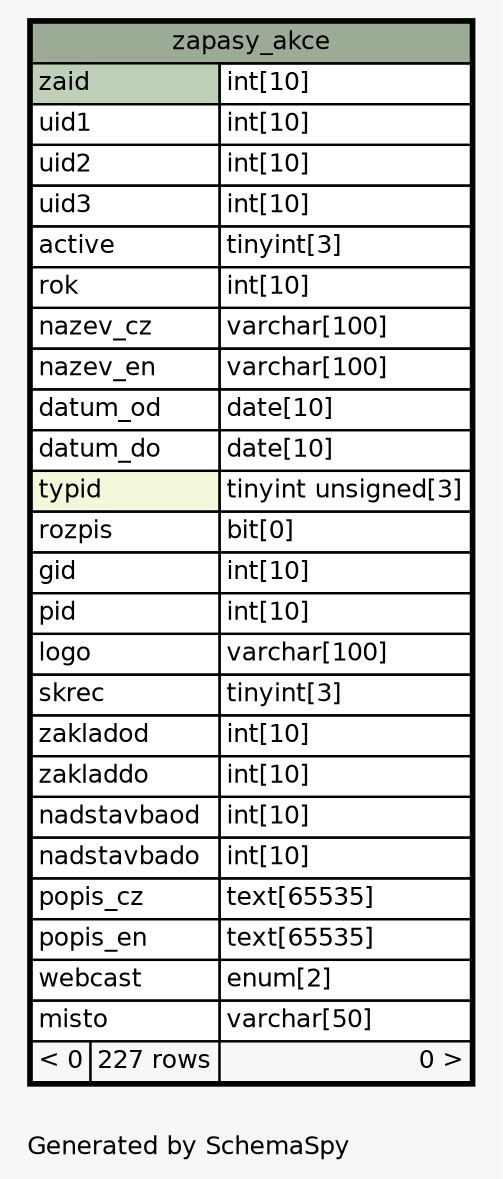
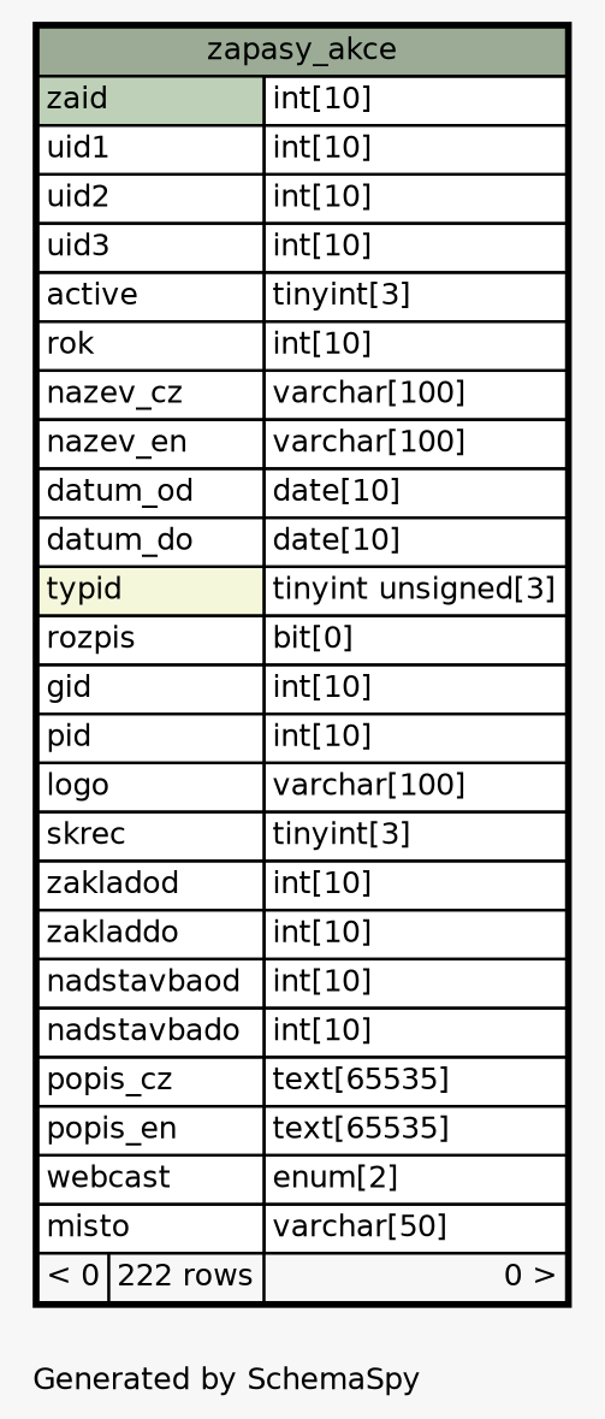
  digraph {
    bgcolor="#f7f7f7"
    fontname=Helvetica
    fontsize=11
    label="\nGenerated by SchemaSpy"
    labeljust=l
    nodesep=0.18
    rankdir=RL
    ranksep=0.46
-   n1 [fontname=Helvetica fontsize=11 label=<     <TABLE BORDER="2" CELLBORDER="1" CELLSPACING="0" BGCOLOR="#ffffff">       <TR><TD COLSPAN="3" BGCOLOR="#9bab96" ALIGN="CENTER">zapasy_akce</TD></TR>       <TR><TD PORT="zaid" COLSPAN="2" BGCOLOR="#bed1b8" ALIGN="LEFT">zaid</TD><TD PORT="zaid.type" ALIGN="LEFT">int[10]</TD></TR>       <TR><TD PORT="uid1" COLSPAN="2" ALIGN="LEFT">uid1</TD><TD PORT="uid1.type" ALIGN="LEFT">int[10]</TD></TR>       <TR><TD PORT="uid2" COLSPAN="2" ALIGN="LEFT">uid2</TD><TD PORT="uid2.type" ALIGN="LEFT">int[10]</TD></TR>       <TR><TD PORT="uid3" COLSPAN="2" ALIGN="LEFT">uid3</TD><TD PORT="uid3.type" ALIGN="LEFT">int[10]</TD></TR>       <TR><TD PORT="active" COLSPAN="2" ALIGN="LEFT">active</TD><TD PORT="active.type" ALIGN="LEFT">tinyint[3]</TD></TR>       <TR><TD PORT="rok" COLSPAN="2" ALIGN="LEFT">rok</TD><TD PORT="rok.type" ALIGN="LEFT">int[10]</TD></TR>       <TR><TD PORT="nazev_cz" COLSPAN="2" ALIGN="LEFT">nazev_cz</TD><TD PORT="nazev_cz.type" ALIGN="LEFT">varchar[100]</TD></TR>       <TR><TD PORT="nazev_en" COLSPAN="2" ALIGN="LEFT">nazev_en</TD><TD PORT="nazev_en.type" ALIGN="LEFT">varchar[100]</TD></TR>       <TR><TD PORT="datum_od" COLSPAN="2" ALIGN="LEFT">datum_od</TD><TD PORT="datum_od.type" ALIGN="LEFT">date[10]</TD></TR>       <TR><TD PORT="datum_do" COLSPAN="2" ALIGN="LEFT">datum_do</TD><TD PORT="datum_do.type" ALIGN="LEFT">date[10]</TD></TR>       <TR><TD PORT="typid" COLSPAN="2" BGCOLOR="#f4f7da" ALIGN="LEFT">typid</TD><TD PORT="typid.type" ALIGN="LEFT">tinyint unsigned[3]</TD></TR>       <TR><TD PORT="rozpis" COLSPAN="2" ALIGN="LEFT">rozpis</TD><TD PORT="rozpis.type" ALIGN="LEFT">bit[0]</TD></TR>       <TR><TD PORT="gid" COLSPAN="2" ALIGN="LEFT">gid</TD><TD PORT="gid.type" ALIGN="LEFT">int[10]</TD></TR>       <TR><TD PORT="pid" COLSPAN="2" ALIGN="LEFT">pid</TD><TD PORT="pid.type" ALIGN="LEFT">int[10]</TD></TR>       <TR><TD PORT="logo" COLSPAN="2" ALIGN="LEFT">logo</TD><TD PORT="logo.type" ALIGN="LEFT">varchar[100]</TD></TR>       <TR><TD PORT="skrec" COLSPAN="2" ALIGN="LEFT">skrec</TD><TD PORT="skrec.type" ALIGN="LEFT">tinyint[3]</TD></TR>       <TR><TD PORT="zakladod" COLSPAN="2" ALIGN="LEFT">zakladod</TD><TD PORT="zakladod.type" ALIGN="LEFT">int[10]</TD></TR>       <TR><TD PORT="zakladdo" COLSPAN="2" ALIGN="LEFT">zakladdo</TD><TD PORT="zakladdo.type" ALIGN="LEFT">int[10]</TD></TR>       <TR><TD PORT="nadstavbaod" COLSPAN="2" ALIGN="LEFT">nadstavbaod</TD><TD PORT="nadstavbaod.type" ALIGN="LEFT">int[10]</TD></TR>       <TR><TD PORT="nadstavbado" COLSPAN="2" ALIGN="LEFT">nadstavbado</TD><TD PORT="nadstavbado.type" ALIGN="LEFT">int[10]</TD></TR>       <TR><TD PORT="popis_cz" COLSPAN="2" ALIGN="LEFT">popis_cz</TD><TD PORT="popis_cz.type" ALIGN="LEFT">text[65535]</TD></TR>       <TR><TD PORT="popis_en" COLSPAN="2" ALIGN="LEFT">popis_en</TD><TD PORT="popis_en.type" ALIGN="LEFT">text[65535]</TD></TR>       <TR><TD PORT="webcast" COLSPAN="2" ALIGN="LEFT">webcast</TD><TD PORT="webcast.type" ALIGN="LEFT">enum[2]</TD></TR>       <TR><TD PORT="misto" COLSPAN="2" ALIGN="LEFT">misto</TD><TD PORT="misto.type" ALIGN="LEFT">varchar[50]</TD></TR>       <TR><TD ALIGN="LEFT" BGCOLOR="#f7f7f7">&lt; 0</TD><TD ALIGN="RIGHT" BGCOLOR="#f7f7f7">227 rows</TD><TD ALIGN="RIGHT" BGCOLOR="#f7f7f7">0 &gt;</TD></TR>     </TABLE>> shape=plaintext]
+   n1 [fontname=Helvetica fontsize=11 label=<     <TABLE BORDER="2" CELLBORDER="1" CELLSPACING="0" BGCOLOR="#ffffff">       <TR><TD COLSPAN="3" BGCOLOR="#9bab96" ALIGN="CENTER">zapasy_akce</TD></TR>       <TR><TD PORT="zaid" COLSPAN="2" BGCOLOR="#bed1b8" ALIGN="LEFT">zaid</TD><TD PORT="zaid.type" ALIGN="LEFT">int[10]</TD></TR>       <TR><TD PORT="uid1" COLSPAN="2" ALIGN="LEFT">uid1</TD><TD PORT="uid1.type" ALIGN="LEFT">int[10]</TD></TR>       <TR><TD PORT="uid2" COLSPAN="2" ALIGN="LEFT">uid2</TD><TD PORT="uid2.type" ALIGN="LEFT">int[10]</TD></TR>       <TR><TD PORT="uid3" COLSPAN="2" ALIGN="LEFT">uid3</TD><TD PORT="uid3.type" ALIGN="LEFT">int[10]</TD></TR>       <TR><TD PORT="active" COLSPAN="2" ALIGN="LEFT">active</TD><TD PORT="active.type" ALIGN="LEFT">tinyint[3]</TD></TR>       <TR><TD PORT="rok" COLSPAN="2" ALIGN="LEFT">rok</TD><TD PORT="rok.type" ALIGN="LEFT">int[10]</TD></TR>       <TR><TD PORT="nazev_cz" COLSPAN="2" ALIGN="LEFT">nazev_cz</TD><TD PORT="nazev_cz.type" ALIGN="LEFT">varchar[100]</TD></TR>       <TR><TD PORT="nazev_en" COLSPAN="2" ALIGN="LEFT">nazev_en</TD><TD PORT="nazev_en.type" ALIGN="LEFT">varchar[100]</TD></TR>       <TR><TD PORT="datum_od" COLSPAN="2" ALIGN="LEFT">datum_od</TD><TD PORT="datum_od.type" ALIGN="LEFT">date[10]</TD></TR>       <TR><TD PORT="datum_do" COLSPAN="2" ALIGN="LEFT">datum_do</TD><TD PORT="datum_do.type" ALIGN="LEFT">date[10]</TD></TR>       <TR><TD PORT="typid" COLSPAN="2" BGCOLOR="#f4f7da" ALIGN="LEFT">typid</TD><TD PORT="typid.type" ALIGN="LEFT">tinyint unsigned[3]</TD></TR>       <TR><TD PORT="rozpis" COLSPAN="2" ALIGN="LEFT">rozpis</TD><TD PORT="rozpis.type" ALIGN="LEFT">bit[0]</TD></TR>       <TR><TD PORT="gid" COLSPAN="2" ALIGN="LEFT">gid</TD><TD PORT="gid.type" ALIGN="LEFT">int[10]</TD></TR>       <TR><TD PORT="pid" COLSPAN="2" ALIGN="LEFT">pid</TD><TD PORT="pid.type" ALIGN="LEFT">int[10]</TD></TR>       <TR><TD PORT="logo" COLSPAN="2" ALIGN="LEFT">logo</TD><TD PORT="logo.type" ALIGN="LEFT">varchar[100]</TD></TR>       <TR><TD PORT="skrec" COLSPAN="2" ALIGN="LEFT">skrec</TD><TD PORT="skrec.type" ALIGN="LEFT">tinyint[3]</TD></TR>       <TR><TD PORT="zakladod" COLSPAN="2" ALIGN="LEFT">zakladod</TD><TD PORT="zakladod.type" ALIGN="LEFT">int[10]</TD></TR>       <TR><TD PORT="zakladdo" COLSPAN="2" ALIGN="LEFT">zakladdo</TD><TD PORT="zakladdo.type" ALIGN="LEFT">int[10]</TD></TR>       <TR><TD PORT="nadstavbaod" COLSPAN="2" ALIGN="LEFT">nadstavbaod</TD><TD PORT="nadstavbaod.type" ALIGN="LEFT">int[10]</TD></TR>       <TR><TD PORT="nadstavbado" COLSPAN="2" ALIGN="LEFT">nadstavbado</TD><TD PORT="nadstavbado.type" ALIGN="LEFT">int[10]</TD></TR>       <TR><TD PORT="popis_cz" COLSPAN="2" ALIGN="LEFT">popis_cz</TD><TD PORT="popis_cz.type" ALIGN="LEFT">text[65535]</TD></TR>       <TR><TD PORT="popis_en" COLSPAN="2" ALIGN="LEFT">popis_en</TD><TD PORT="popis_en.type" ALIGN="LEFT">text[65535]</TD></TR>       <TR><TD PORT="webcast" COLSPAN="2" ALIGN="LEFT">webcast</TD><TD PORT="webcast.type" ALIGN="LEFT">enum[2]</TD></TR>       <TR><TD PORT="misto" COLSPAN="2" ALIGN="LEFT">misto</TD><TD PORT="misto.type" ALIGN="LEFT">varchar[50]</TD></TR>       <TR><TD ALIGN="LEFT" BGCOLOR="#f7f7f7">&lt; 0</TD><TD ALIGN="RIGHT" BGCOLOR="#f7f7f7">222 rows</TD><TD ALIGN="RIGHT" BGCOLOR="#f7f7f7">0 &gt;</TD></TR>     </TABLE>> shape=plaintext]
  }
